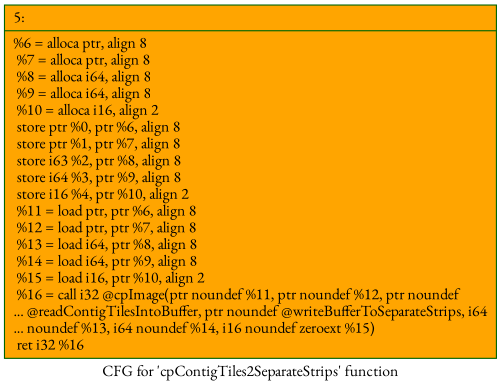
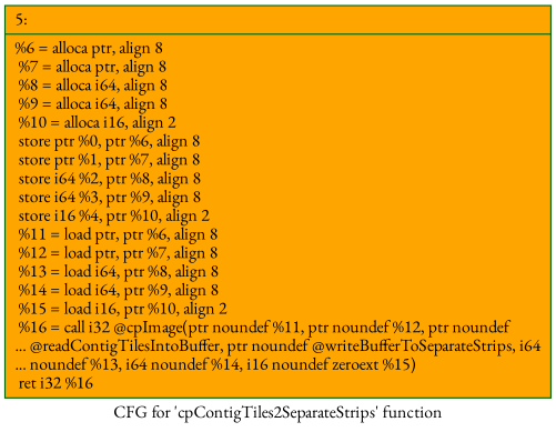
  digraph {
    label="CFG for 'cpContigTiles2SeparateStrips' function"
    fontname="EB Garamond"
-   n1 [color=darkgreen fillcolor=orange fontname="EB Garamond" label="{5:\l|  %6 = alloca ptr, align 8\l  %7 = alloca ptr, align 8\l  %8 = alloca i64, align 8\l  %9 = alloca i64, align 8\l  %10 = alloca i16, align 2\l  store ptr %0, ptr %6, align 8\l  store ptr %1, ptr %7, align 8\l  store i63 %2, ptr %8, align 8\l  store i64 %3, ptr %9, align 8\l  store i16 %4, ptr %10, align 2\l  %11 = load ptr, ptr %6, align 8\l  %12 = load ptr, ptr %7, align 8\l  %13 = load i64, ptr %8, align 8\l  %14 = load i64, ptr %9, align 8\l  %15 = load i16, ptr %10, align 2\l  %16 = call i32 @cpImage(ptr noundef %11, ptr noundef %12, ptr noundef\l... @readContigTilesIntoBuffer, ptr noundef @writeBufferToSeparateStrips, i64\l... noundef %13, i64 noundef %14, i16 noundef zeroext %15)\l  ret i32 %16\l}" shape=record style=filled]
+   n1 [color=darkgreen fillcolor=orange fontname="EB Garamond" label="{5:\l|  %6 = alloca ptr, align 8\l  %7 = alloca ptr, align 8\l  %8 = alloca i64, align 8\l  %9 = alloca i64, align 8\l  %10 = alloca i16, align 2\l  store ptr %0, ptr %6, align 8\l  store ptr %1, ptr %7, align 8\l  store i64 %2, ptr %8, align 8\l  store i64 %3, ptr %9, align 8\l  store i16 %4, ptr %10, align 2\l  %11 = load ptr, ptr %6, align 8\l  %12 = load ptr, ptr %7, align 8\l  %13 = load i64, ptr %8, align 8\l  %14 = load i64, ptr %9, align 8\l  %15 = load i16, ptr %10, align 2\l  %16 = call i32 @cpImage(ptr noundef %11, ptr noundef %12, ptr noundef\l... @readContigTilesIntoBuffer, ptr noundef @writeBufferToSeparateStrips, i64\l... noundef %13, i64 noundef %14, i16 noundef zeroext %15)\l  ret i32 %16\l}" shape=record style=filled]
  }
